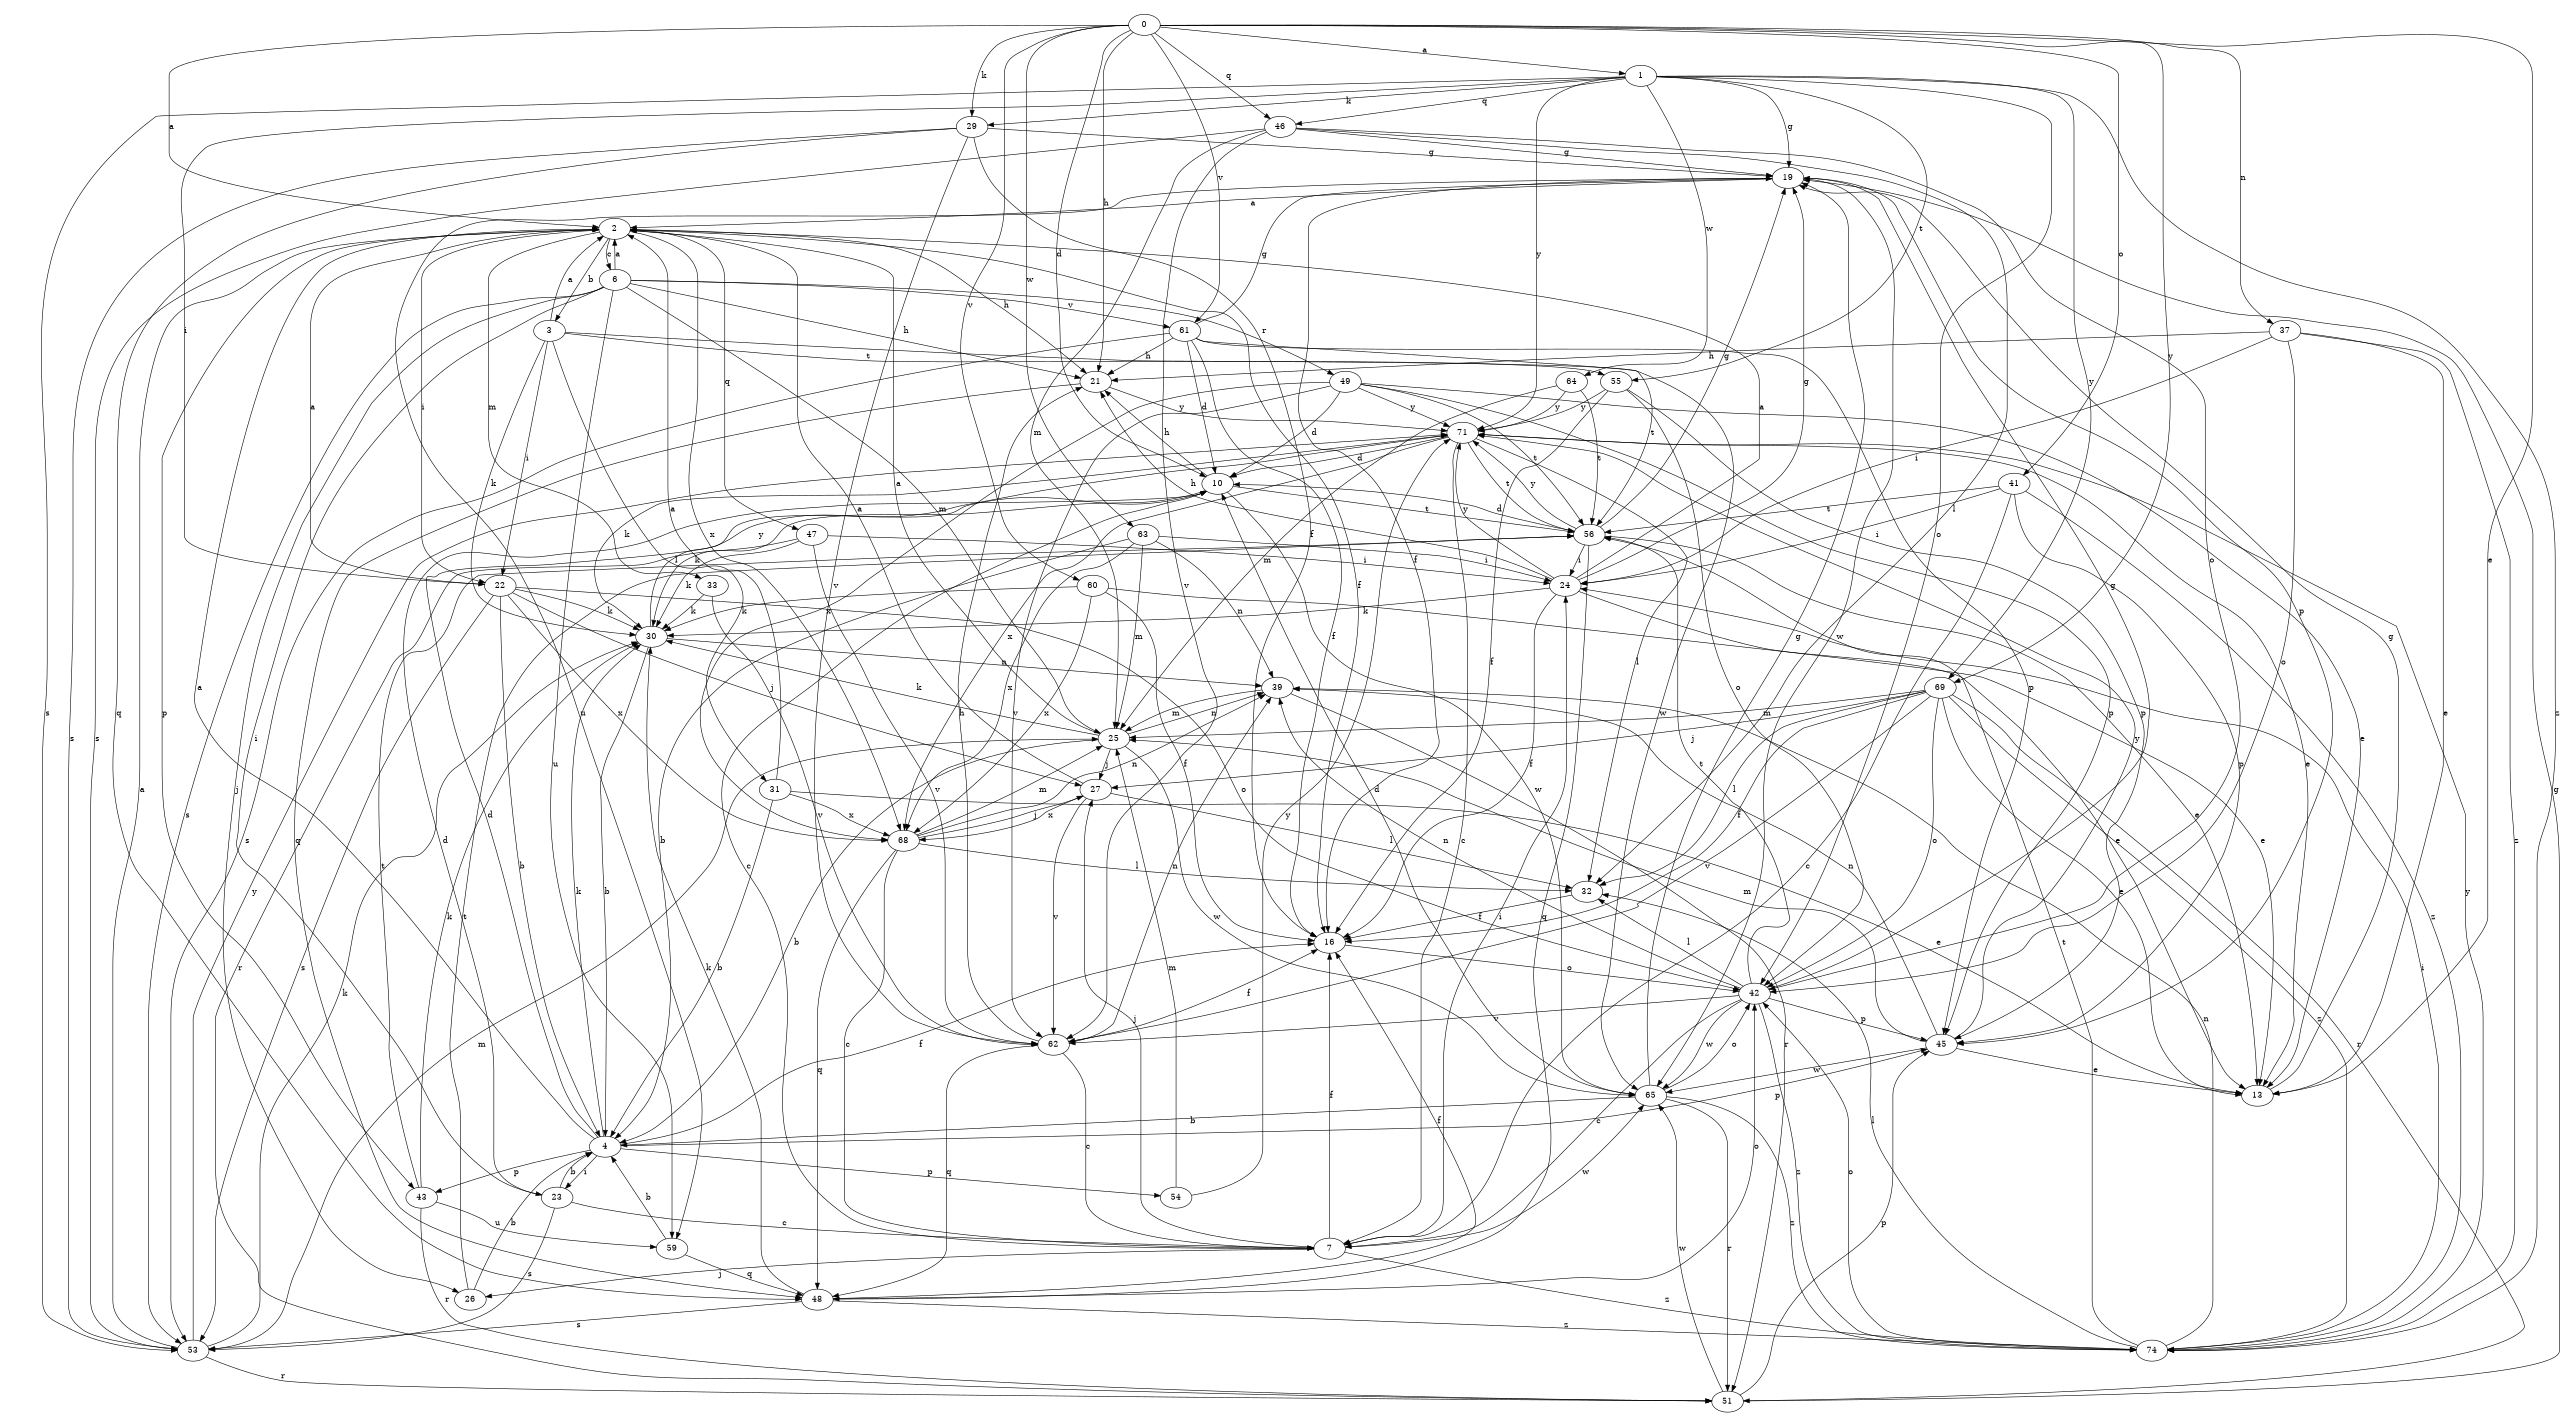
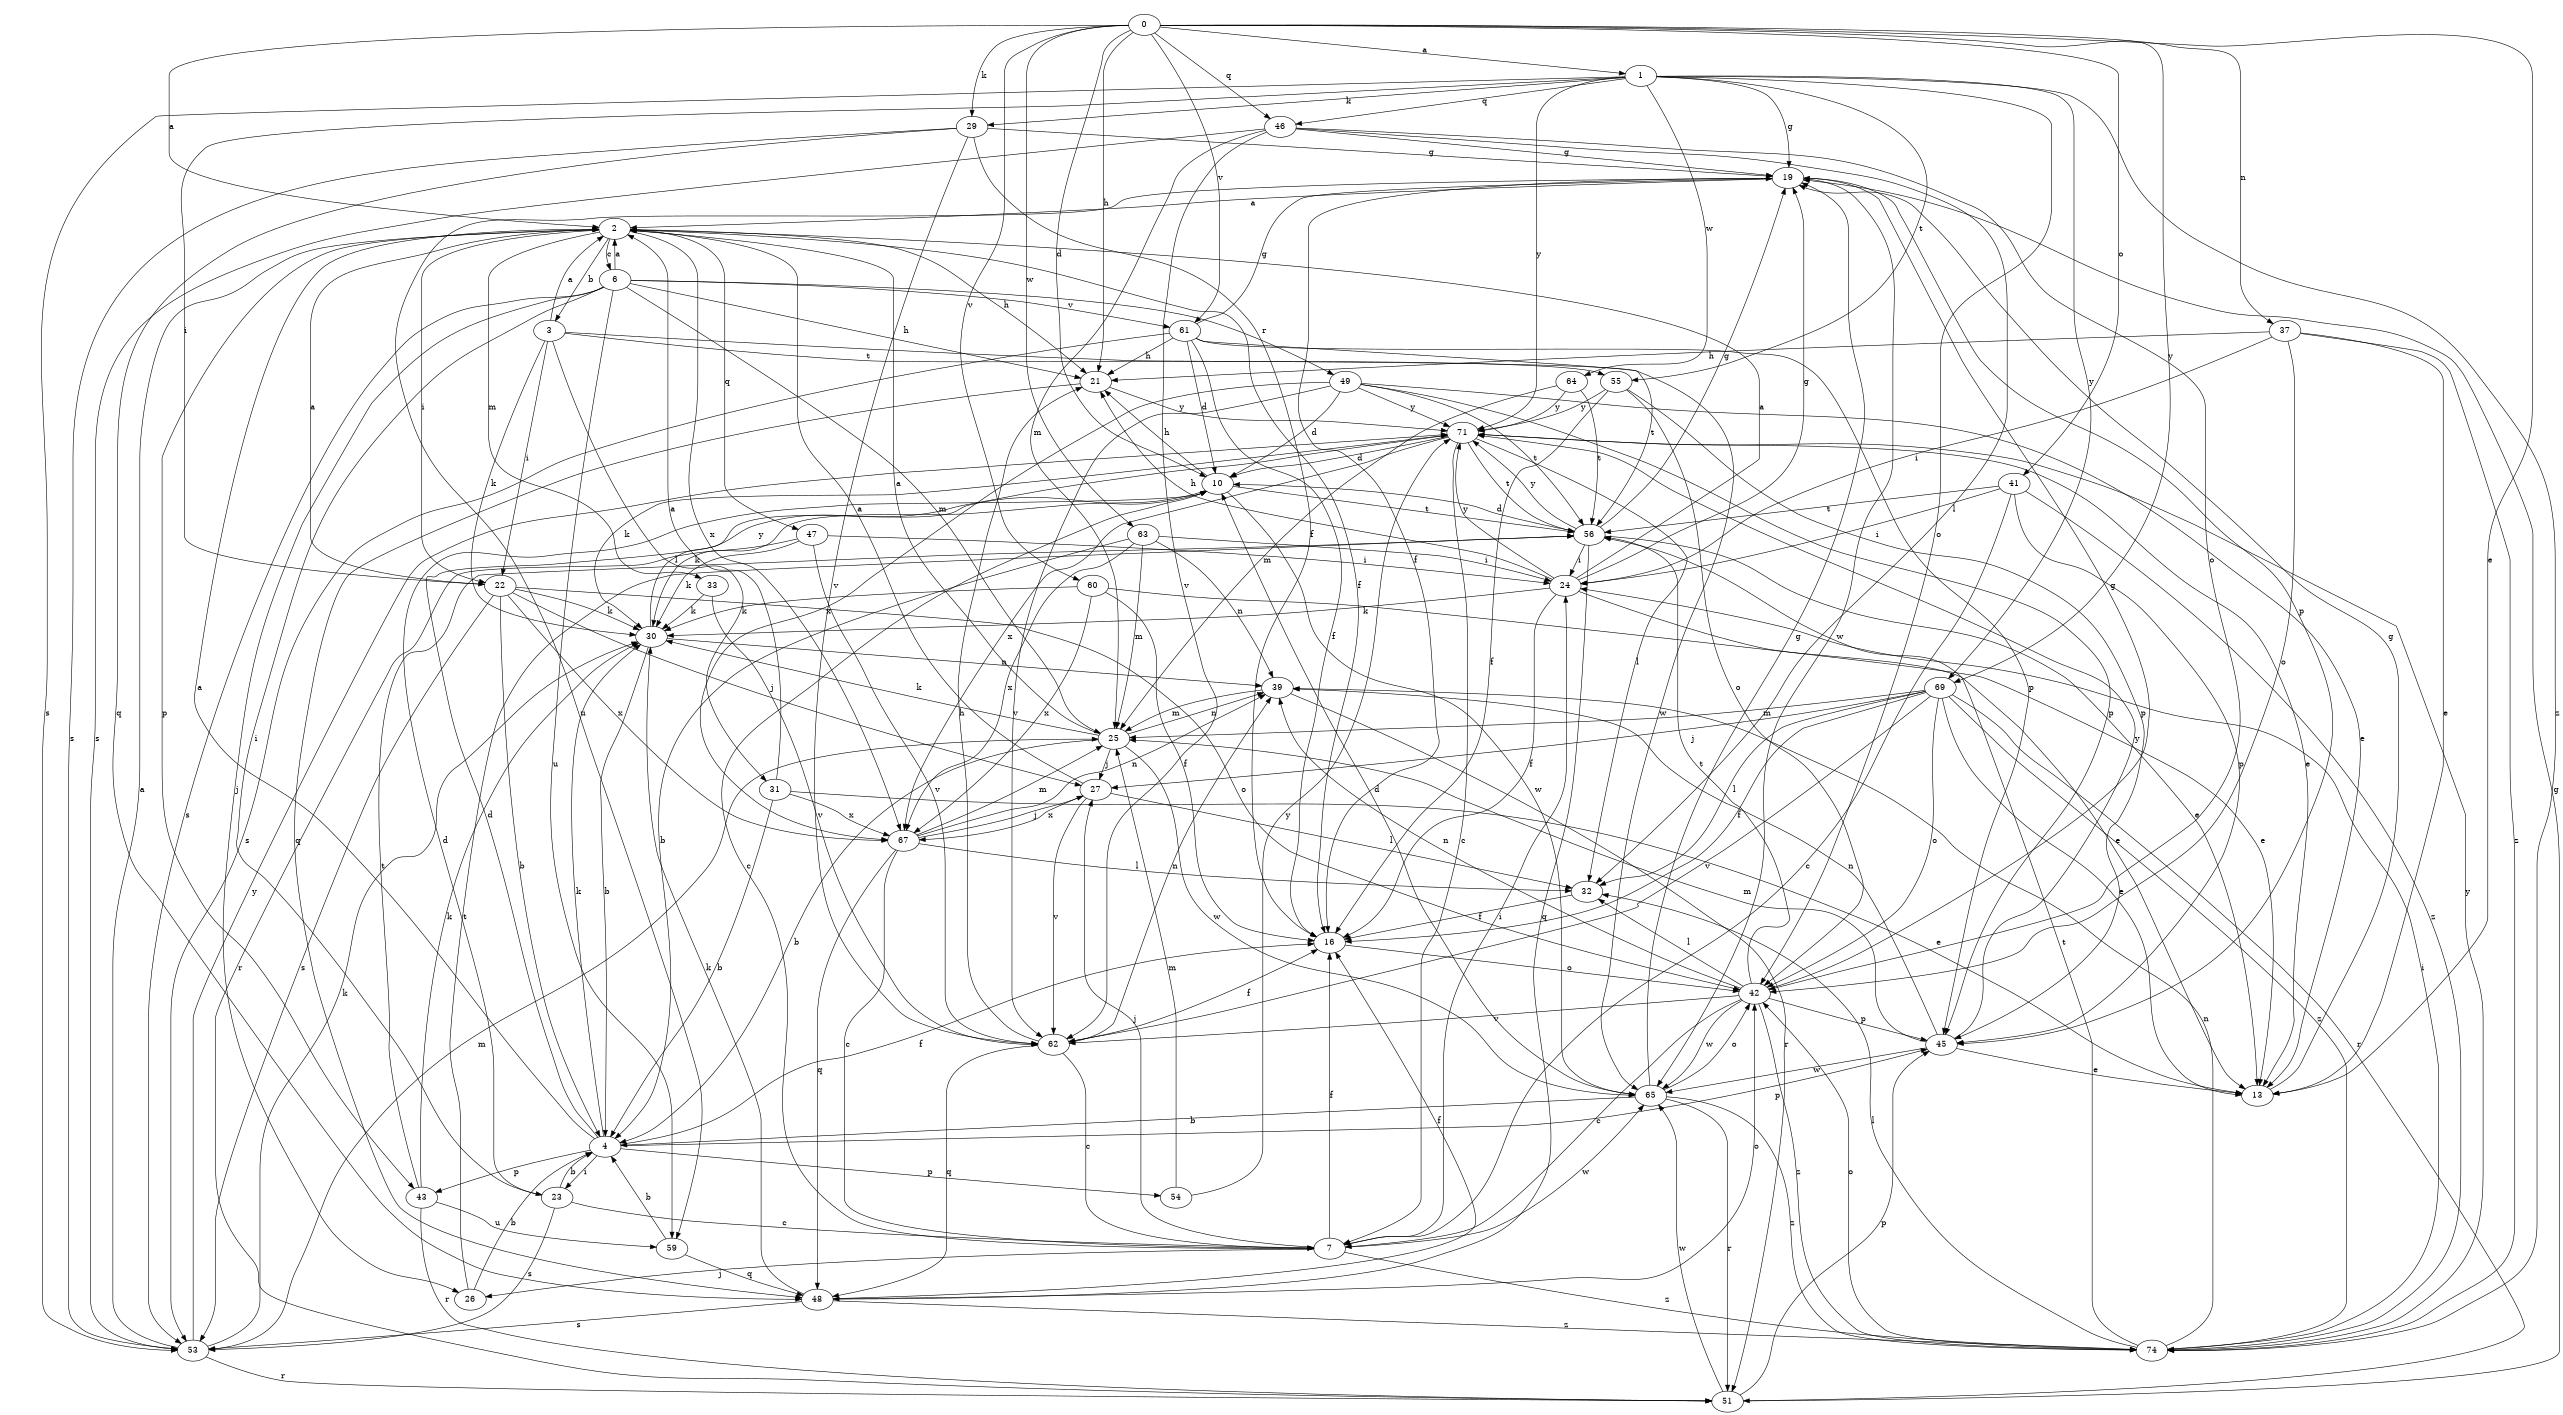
  strict digraph {
    0
    1
    2
    10
    13
    21
    29
    37
    41
    46
    60
    61
    63
    69
    19
    22
    42
    53
    55
    64
    71
    74
    3
    6
    16
    33
    43
    47
-   68
+   68 [label=67]
    30
    65
    7
    56
    48
    62
    24
    45
    n38 [label=25]
    32
    4
    39
    27
    51
    59
    31
    23
    26
    49
    n49 [label=54]
    0 -> 1 [label=a]
    0 -> 2 [label=a]
    0 -> 10 [label=d]
    0 -> 13 [label=e]
    0 -> 21 [label=h]
    0 -> 29 [label=k]
    0 -> 37 [label=n]
    0 -> 41 [label=o]
    0 -> 46 [label=q]
    0 -> 60 [label=v]
    0 -> 61 [label=v]
    0 -> 63 [label=w]
    0 -> 69 [label=y]
    1 -> 29 [label=k]
    1 -> 46 [label=q]
    1 -> 69 [label=y]
    1 -> 19 [label=g]
    1 -> 22 [label=i]
    1 -> 42 [label=o]
    1 -> 53 [label=s]
    1 -> 55 [label=t]
    1 -> 64 [label=w]
    1 -> 71 [label=y]
    1 -> 74 [label=z]
    2 -> 21 [label=h]
    2 -> 22 [label=i]
    2 -> 3 [label=b]
    2 -> 6 [label=c]
    2 -> 16 [label=f]
    2 -> 33 [label=m]
    2 -> 43 [label=p]
    2 -> 47 [label=q]
    2 -> 68 [label=x]
    10 -> 21 [label=h]
    10 -> 30 [label=k]
    10 -> 65 [label=w]
    10 -> 7 [label=c]
    10 -> 56 [label=t]
    13 -> 19 [label=g]
    21 -> 71 [label=y]
    21 -> 48 [label=q]
    29 -> 19 [label=g]
    29 -> 53 [label=s]
    29 -> 16 [label=f]
    29 -> 48 [label=q]
    29 -> 62 [label=v]
    37 -> 13 [label=e]
    37 -> 21 [label=h]
    37 -> 42 [label=o]
    37 -> 74 [label=z]
    37 -> 24 [label=i]
    41 -> 74 [label=z]
    41 -> 7 [label=c]
    41 -> 56 [label=t]
    41 -> 24 [label=i]
    41 -> 45 [label=p]
    46 -> 19 [label=g]
    46 -> 42 [label=o]
    46 -> 53 [label=s]
    46 -> 62 [label=v]
    46 -> n38 [label=m]
    46 -> 32 [label=l]
    60 -> 13 [label=e]
    60 -> 16 [label=f]
    60 -> 68 [label=x]
    60 -> 30 [label=k]
    61 -> 10 [label=d]
    61 -> 21 [label=h]
    61 -> 19 [label=g]
    61 -> 53 [label=s]
    61 -> 16 [label=f]
    61 -> 56 [label=t]
    61 -> 45 [label=p]
    63 -> 68 [label=x]
    63 -> 24 [label=i]
    63 -> n38 [label=m]
    63 -> 4 [label=b]
    63 -> 39 [label=n]
    69 -> 13 [label=e]
    69 -> 42 [label=o]
    69 -> 74 [label=z]
    69 -> 16 [label=f]
    69 -> 62 [label=v]
    69 -> n38 [label=m]
    69 -> 32 [label=l]
    69 -> 27 [label=j]
    69 -> 51 [label=r]
    19 -> 2 [label=a]
    19 -> 16 [label=f]
    19 -> 65 [label=w]
    19 -> 45 [label=p]
    19 -> 59 [label=u]
    22 -> 2 [label=a]
    22 -> 42 [label=o]
    22 -> 53 [label=s]
    22 -> 68 [label=x]
    22 -> 30 [label=k]
    22 -> 4 [label=b]
    22 -> 27 [label=j]
    42 -> 19 [label=g]
    42 -> 74 [label=z]
    42 -> 65 [label=w]
    42 -> 7 [label=c]
    42 -> 56 [label=t]
    42 -> 62 [label=v]
    42 -> 45 [label=p]
    42 -> 32 [label=l]
    42 -> 39 [label=n]
    53 -> 2 [label=a]
    53 -> 71 [label=y]
    53 -> 30 [label=k]
    53 -> n38 [label=m]
    53 -> 51 [label=r]
    55 -> 42 [label=o]
    55 -> 71 [label=y]
    55 -> 16 [label=f]
    55 -> 45 [label=p]
    64 -> 71 [label=y]
    64 -> 56 [label=t]
    64 -> n38 [label=m]
    71 -> 10 [label=d]
    71 -> 13 [label=e]
    71 -> 68 [label=x]
    71 -> 30 [label=k]
    71 -> 7 [label=c]
    71 -> 56 [label=t]
    71 -> 32 [label=l]
    74 -> 42 [label=o]
    74 -> 71 [label=y]
    74 -> 56 [label=t]
    74 -> 24 [label=i]
    74 -> 32 [label=l]
    74 -> 39 [label=n]
    3 -> 2 [label=a]
    3 -> 22 [label=i]
    3 -> 55 [label=t]
    3 -> 30 [label=k]
    3 -> 65 [label=w]
    3 -> 31 [label=l]
    6 -> 2 [label=a]
    6 -> 21 [label=h]
    6 -> 61 [label=v]
    6 -> 53 [label=s]
    6 -> n38 [label=m]
    6 -> 59 [label=u]
    6 -> 23 [label=i]
    6 -> 26 [label=j]
    6 -> 49 [label=r]
    16 -> 42 [label=o]
    33 -> 30 [label=k]
    33 -> 62 [label=v]
    43 -> 30 [label=k]
    43 -> 56 [label=t]
    43 -> 51 [label=r]
    43 -> 59 [label=u]
    47 -> 30 [label=k]
    47 -> 62 [label=v]
    47 -> 24 [label=i]
    47 -> 51 [label=r]
    68 -> 7 [label=c]
    68 -> 48 [label=q]
    68 -> n38 [label=m]
    68 -> 32 [label=l]
    68 -> 39 [label=n]
    68 -> 27 [label=j]
    30 -> 71 [label=y]
    30 -> 4 [label=b]
    30 -> 39 [label=n]
    65 -> 10 [label=d]
    65 -> 19 [label=g]
    65 -> 42 [label=o]
    65 -> 74 [label=z]
    65 -> 4 [label=b]
    65 -> 51 [label=r]
    7 -> 74 [label=z]
    7 -> 16 [label=f]
    7 -> 65 [label=w]
    7 -> 24 [label=i]
    7 -> 27 [label=j]
    7 -> 26 [label=j]
    56 -> 10 [label=d]
    56 -> 13 [label=e]
    56 -> 19 [label=g]
    56 -> 71 [label=y]
    56 -> 48 [label=q]
    56 -> 24 [label=i]
    48 -> 42 [label=o]
    48 -> 53 [label=s]
    48 -> 74 [label=z]
    48 -> 16 [label=f]
    48 -> 30 [label=k]
    62 -> 21 [label=h]
    62 -> 16 [label=f]
    62 -> 7 [label=c]
    62 -> 48 [label=q]
    62 -> 39 [label=n]
    24 -> 2 [label=a]
    24 -> 13 [label=e]
    24 -> 21 [label=h]
    24 -> 19 [label=g]
    24 -> 71 [label=y]
    24 -> 16 [label=f]
    24 -> 30 [label=k]
    45 -> 13 [label=e]
    45 -> 71 [label=y]
    45 -> 65 [label=w]
    45 -> n38 [label=m]
    45 -> 39 [label=n]
    n38 -> 2 [label=a]
    n38 -> 30 [label=k]
    n38 -> 65 [label=w]
    n38 -> 4 [label=b]
    n38 -> 39 [label=n]
    n38 -> 27 [label=j]
    32 -> 16 [label=f]
    4 -> 2 [label=a]
    4 -> 10 [label=d]
    4 -> 16 [label=f]
    4 -> 43 [label=p]
    4 -> 30 [label=k]
    4 -> 45 [label=p]
    4 -> 23 [label=i]
    4 -> n49 [label=p]
    39 -> n38 [label=m]
    39 -> 51 [label=r]
    27 -> 2 [label=a]
    27 -> 68 [label=x]
    27 -> 62 [label=v]
    27 -> 32 [label=l]
    51 -> 19 [label=g]
    51 -> 65 [label=w]
    51 -> 45 [label=p]
    59 -> 48 [label=q]
    59 -> 4 [label=b]
    31 -> 2 [label=a]
    31 -> 13 [label=e]
    31 -> 68 [label=x]
    31 -> 4 [label=b]
    23 -> 10 [label=d]
    23 -> 53 [label=s]
    23 -> 7 [label=c]
    23 -> 4 [label=b]
    26 -> 56 [label=t]
    26 -> 4 [label=b]
    49 -> 10 [label=d]
    49 -> 13 [label=e]
    49 -> 71 [label=y]
    49 -> 68 [label=x]
    49 -> 56 [label=t]
    49 -> 62 [label=v]
    49 -> 45 [label=p]
    n49 -> 71 [label=y]
    n49 -> n38 [label=m]
  }
